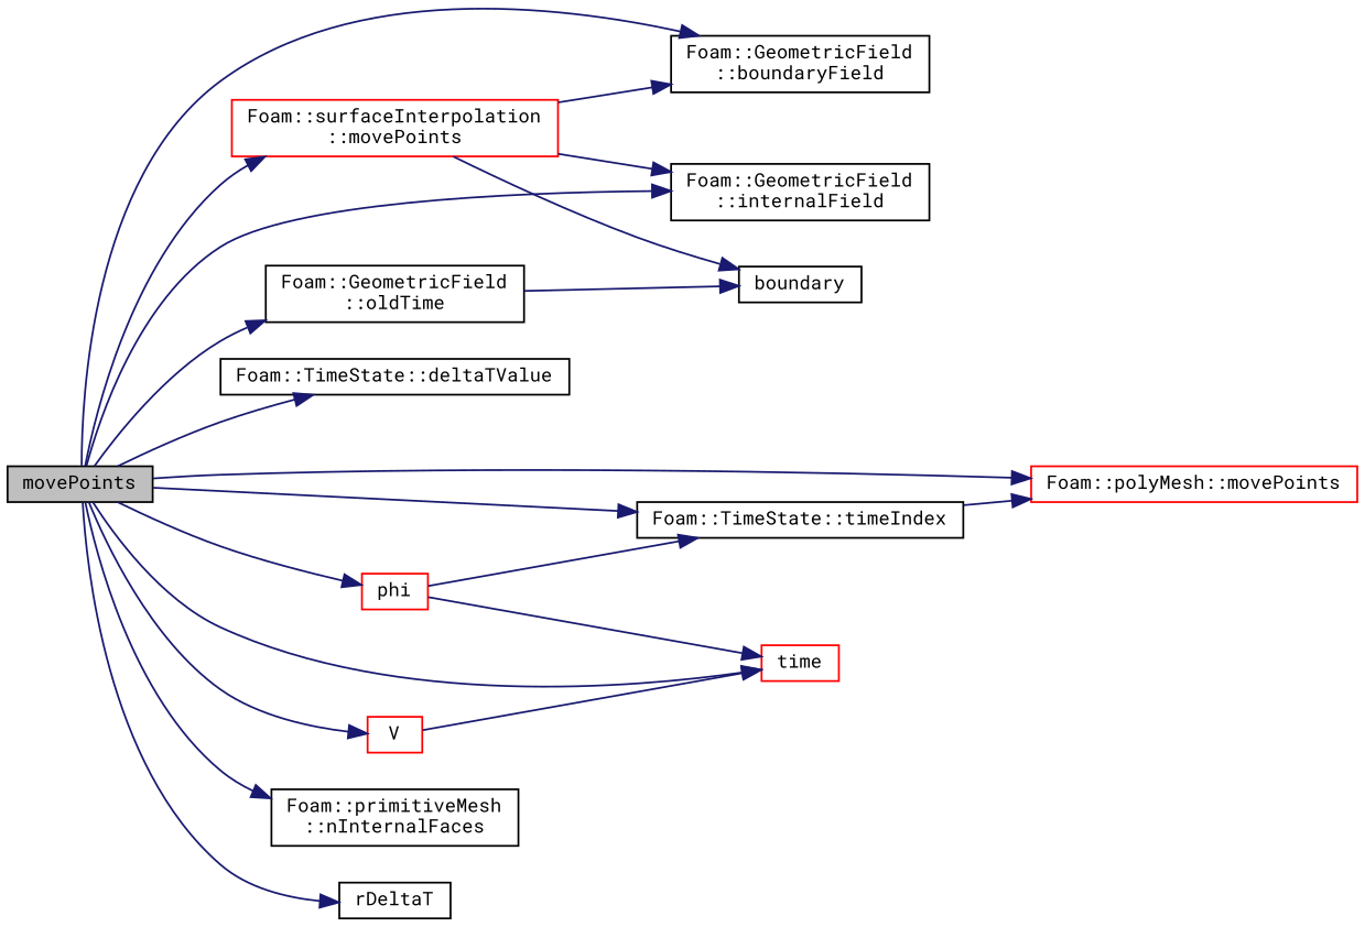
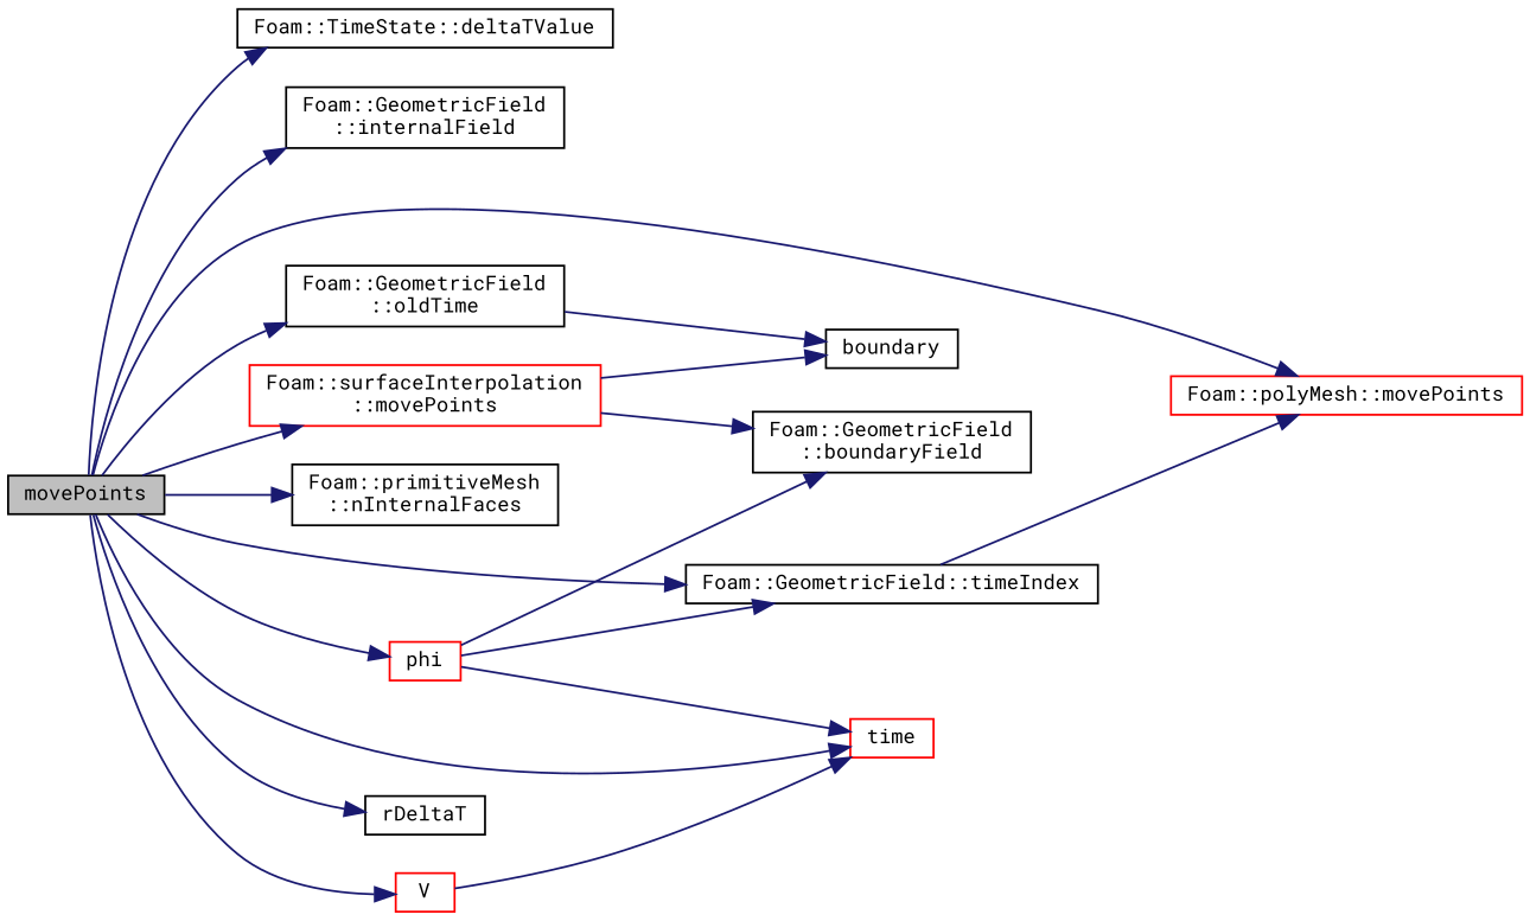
  digraph {
    fontname="Roboto Mono"
    rankdir=LR
    node [color=black fontname="Roboto Mono" fontsize=10 shape=record]
    edge [color=midnightblue fontname="Roboto Mono" fontsize=10 labelfontname=FreeSans labelfontsize=10 style=solid]
    n1 [fillcolor=grey75 fontcolor=black height=0.2 label=movePoints style=filled width=0.4]
    n2 [height=0.2 label="Foam::GeometricField\l::boundaryField" width=0.4]
    n3 [height=0.2 label="Foam::TimeState::deltaTValue" width=0.4]
    n4 [height=0.2 label="Foam::GeometricField\l::internalField" width=0.4]
    n5 [color=red height=0.2 label="Foam::surfaceInterpolation\l::movePoints" width=0.4]
    n6 [color=red height=0.2 label="Foam::polyMesh::movePoints" width=0.4]
-   n7 [height=0.2 label="Foam::TimeState::timeIndex" width=0.4]
+   n7 [height=0.2 label="Foam::GeometricField::timeIndex" width=0.4]
    n8 [height=0.2 label="Foam::primitiveMesh\l::nInternalFaces" width=0.4]
    n9 [height=0.2 label="Foam::GeometricField\l::oldTime" width=0.4]
    n10 [color=red height=0.2 label=phi width=0.4]
    n11 [color=red height=0.2 label=time width=0.4]
    n12 [height=0.2 label=rDeltaT width=0.4]
    n13 [color=red height=0.2 label=V width=0.4]
    n14 [height=0.2 label=boundary width=0.4]
-   n1 -> n2
+   n10 -> n2
    n1 -> n3
    n1 -> n4
    n1 -> n5
    n1 -> n6
    n1 -> n7
    n1 -> n8
    n1 -> n9
    n1 -> n10
    n1 -> n11
    n1 -> n12
    n1 -> n13
    n5 -> n2
-   n5 -> n4
    n5 -> n14
    n7 -> n6
    n9 -> n14
    n10 -> n7
    n10 -> n11
    n13 -> n11
  }
